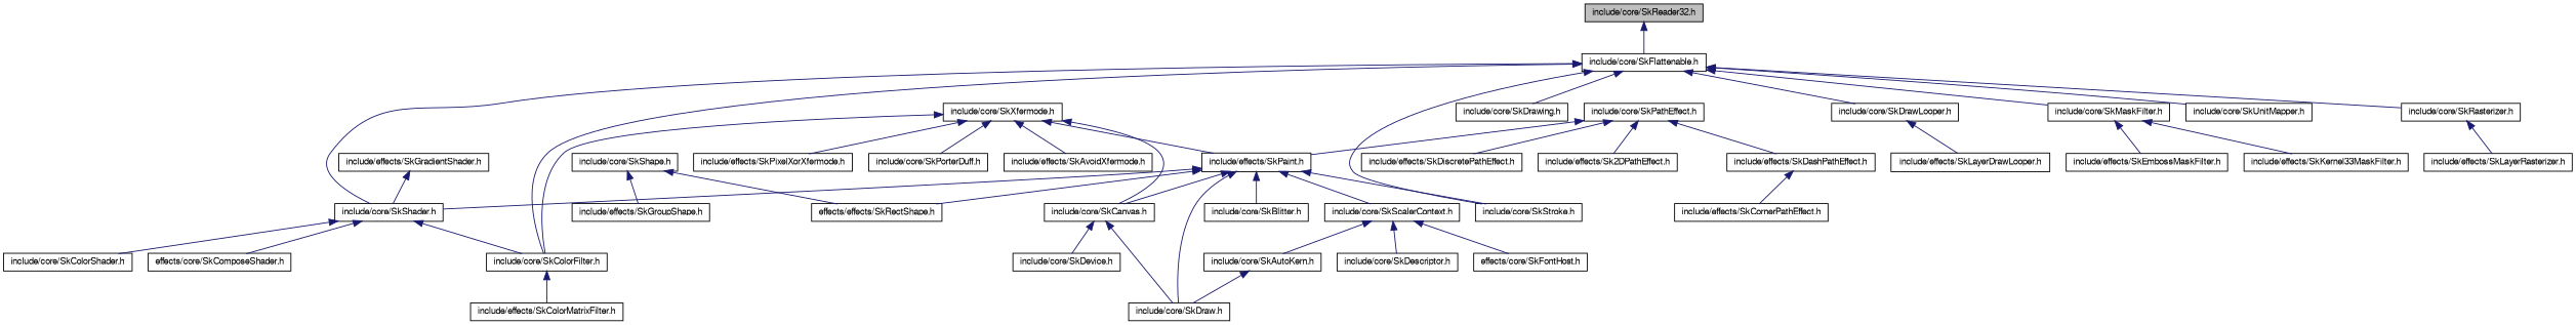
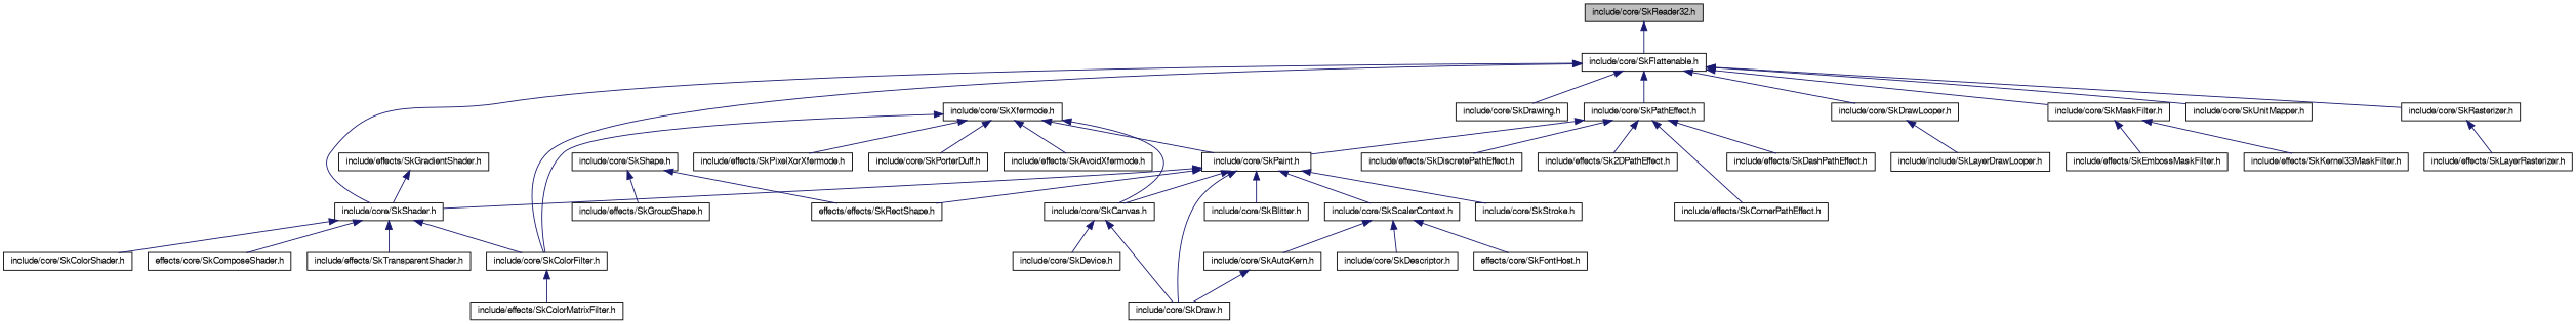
  digraph {
    node [color=black fillcolor=white fontname=FreeSans fontsize=10 shape=record style=filled]
    edge [color=midnightblue dir=back fontname=FreeSans fontsize=10 labelfontname=FreeSans labelfontsize=10 style=solid]
    n1 [fillcolor=grey75 fontcolor=black height=0.2 label="include/core/SkReader32.h" width=0.4]
    n2 [height=0.2 label="include/core/SkFlattenable.h" width=0.4]
    n3 [height=0.2 label="include/core/SkColorFilter.h" width=0.4]
    n4 [height=0.2 label="include/core/SkDrawing.h" width=0.4]
    n5 [height=0.2 label="include/core/SkDrawLooper.h" width=0.4]
    n6 [height=0.2 label="include/core/SkMaskFilter.h" width=0.4]
    n7 [height=0.2 label="include/core/SkPathEffect.h" width=0.4]
    n8 [height=0.2 label="include/core/SkShader.h" width=0.4]
    n9 [height=0.2 label="include/core/SkRasterizer.h" width=0.4]
    n10 [height=0.2 label="include/core/SkUnitMapper.h" width=0.4]
    n11 [height=0.2 label="include/effects/SkColorMatrixFilter.h" width=0.4]
-   n12 [height=0.2 label="include/effects/SkLayerDrawLooper.h" width=0.4]
+   n12 [height=0.2 label="include/include/SkLayerDrawLooper.h" width=0.4]
    n13 [height=0.2 label="include/effects/SkEmbossMaskFilter.h" width=0.4]
    n14 [height=0.2 label="include/effects/SkKernel33MaskFilter.h" width=0.4]
-   n15 [height=0.2 label="include/effects/SkPaint.h" width=0.4]
+   n15 [height=0.2 label="include/core/SkPaint.h" width=0.4]
    n16 [height=0.2 label="include/effects/Sk2DPathEffect.h" width=0.4]
    n17 [height=0.2 label="include/effects/SkCornerPathEffect.h" width=0.4]
    n18 [height=0.2 label="include/effects/SkDashPathEffect.h" width=0.4]
    n19 [height=0.2 label="include/effects/SkDiscretePathEffect.h" width=0.4]
    n20 [height=0.2 label="include/core/SkColorShader.h" width=0.4]
    n21 [height=0.2 label="effects/core/SkComposeShader.h" width=0.4]
+   n22 [height=0.2 label="include/effects/SkTransparentShader.h" width=0.4]
    n23 [height=0.2 label="include/effects/SkLayerRasterizer.h" width=0.4]
    n24 [height=0.2 label="include/core/SkShape.h" width=0.4]
    n25 [height=0.2 label="effects/effects/SkRectShape.h" width=0.4]
    n26 [height=0.2 label="include/effects/SkGroupShape.h" width=0.4]
    n27 [height=0.2 label="include/core/SkXfermode.h" width=0.4]
    n28 [height=0.2 label="include/core/SkCanvas.h" width=0.4]
    n29 [height=0.2 label="include/effects/SkAvoidXfermode.h" width=0.4]
    n30 [height=0.2 label="include/effects/SkPixelXorXfermode.h" width=0.4]
    n31 [height=0.2 label="include/core/SkPorterDuff.h" width=0.4]
    n32 [height=0.2 label="include/core/SkBlitter.h" width=0.4]
    n33 [height=0.2 label="include/core/SkDraw.h" width=0.4]
    n34 [height=0.2 label="include/core/SkScalerContext.h" width=0.4]
    n35 [height=0.2 label="include/core/SkStroke.h" width=0.4]
    n36 [height=0.2 label="include/core/SkDevice.h" width=0.4]
    n37 [height=0.2 label="include/core/SkAutoKern.h" width=0.4]
    n38 [height=0.2 label="include/core/SkDescriptor.h" width=0.4]
    n39 [height=0.2 label="effects/core/SkFontHost.h" width=0.4]
    n40 [height=0.2 label="include/effects/SkGradientShader.h" width=0.4]
    n1 -> n2
    n2 -> n3
    n2 -> n4
    n2 -> n5
    n2 -> n6
-   n2 -> n35
+   n2 -> n7
    n2 -> n8
    n2 -> n9
    n2 -> n10
    n3 -> n11
    n5 -> n12
    n6 -> n13
    n6 -> n14
    n7 -> n15
    n7 -> n16
-   n18 -> n17
+   n7 -> n17
    n7 -> n18
    n7 -> n19
    n8 -> n3
    n8 -> n20
    n8 -> n21
+   n8 -> n22
    n9 -> n23
    n15 -> n8
    n15 -> n25
    n15 -> n28
    n15 -> n32
    n15 -> n33
    n15 -> n34
    n15 -> n35
    n24 -> n25
    n24 -> n26
    n27 -> n3
    n27 -> n15
    n27 -> n28
    n27 -> n29
    n27 -> n30
    n27 -> n31
    n28 -> n33
    n28 -> n36
    n34 -> n37
    n34 -> n38
    n34 -> n39
    n37 -> n33
    n40 -> n8
  }
